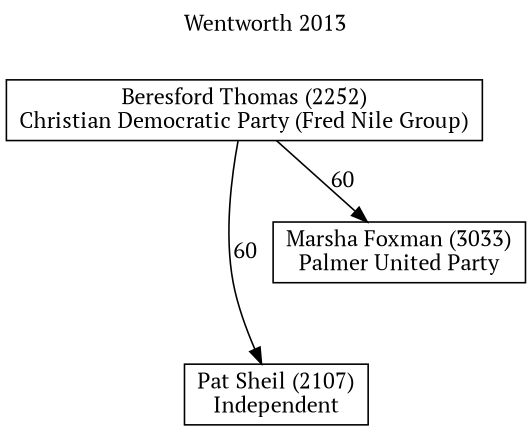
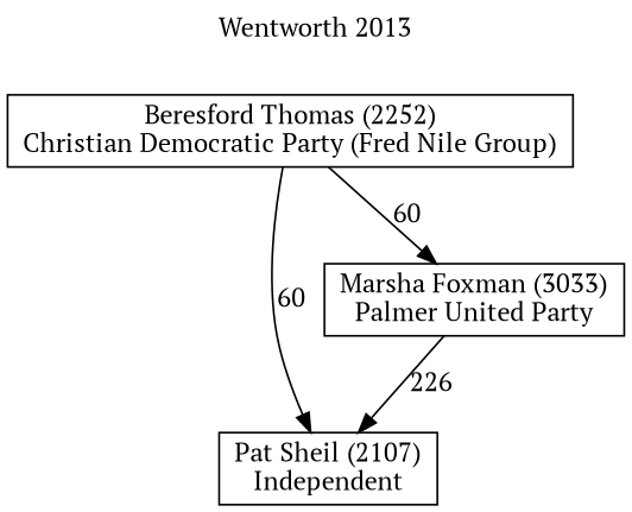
  digraph {
    label="Wentworth 2013"
    labelloc=t
    mclimit=10
    fontname="PT Serif"
    node [shape=box fontname="PT Serif"]
    edge [fontname="PT Serif"]
    n1 [label="Pat Sheil (2107)\nIndependent"]
    n2 [label="Marsha Foxman (3033)\nPalmer United Party"]
    n3 [label="Beresford Thomas (2252)\nChristian Democratic Party (Fred Nile Group)"]
+   n2 -> n1 [label=226]
    n3 -> n1 [label=60]
    n3 -> n2 [label=60]
  }
